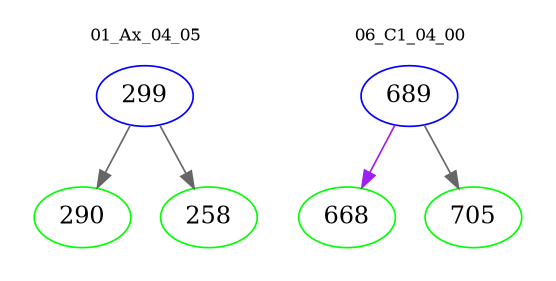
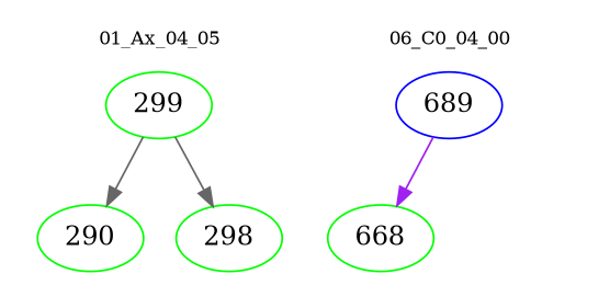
  digraph {
    node [color=green]
    edge [color=gray40]
-   n1 [color=blue label=299]
+   n1 [label=299]
    n2 [label=290]
-   n3 [label=258]
+   n3 [label=298]
    n4 [color=blue label=689]
    n5 [label=668]
-   n6 [label=705]
    subgraph cluster_1 {
      color=white
      fontsize=10
      label="01_Ax_04_05"
      n1
      n2
      n3
    }
    subgraph cluster_2 {
      color=white
      fontsize=10
-     label="06_C1_04_00"
+     label="06_C0_04_00"
      n4
      n5
-     n6
    }
    n1 -> n2
    n1 -> n3
    n4 -> n5 [color=purple]
-   n4 -> n6
  }
